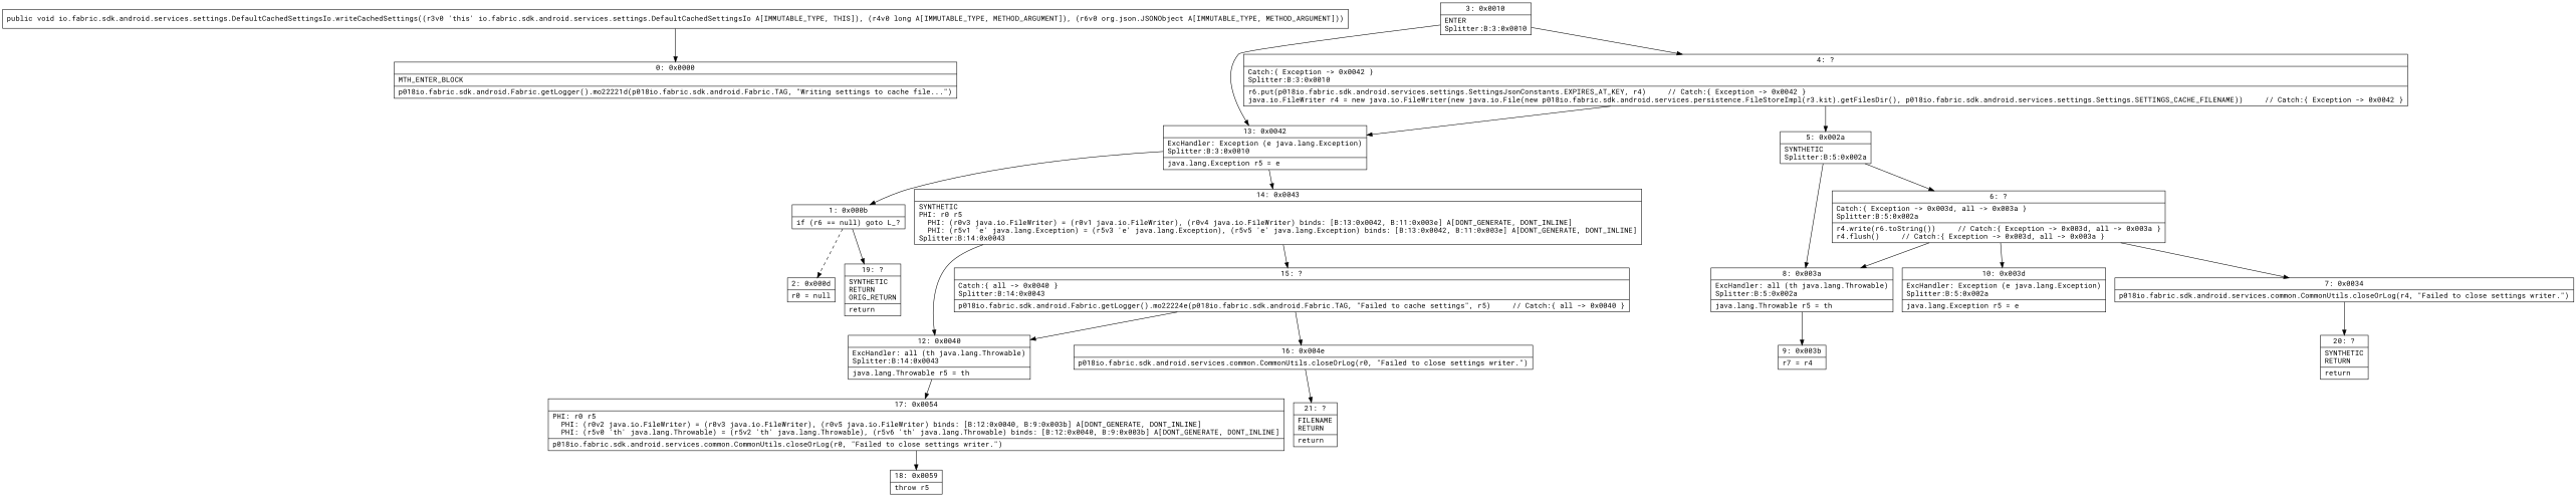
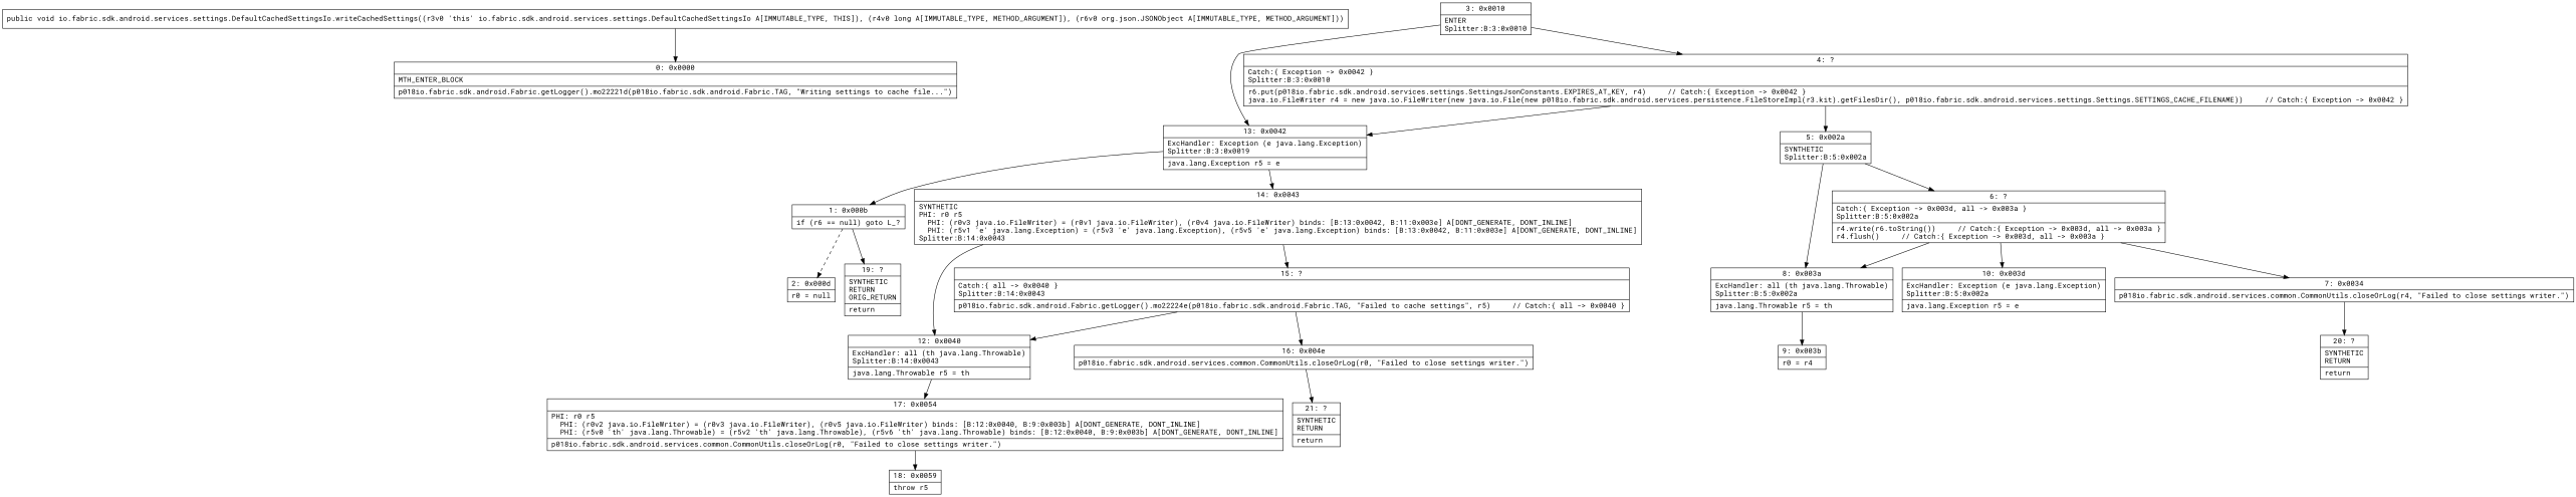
  digraph {
    fontname="Roboto Mono"
    node [fontname="Roboto Mono" shape=record]
    edge [fontname="Roboto Mono"]
    n1 [label="{0\:\ 0x0000|MTH_ENTER_BLOCK\l|p018io.fabric.sdk.android.Fabric.getLogger().mo22221d(p018io.fabric.sdk.android.Fabric.TAG, \"Writing settings to cache file...\")\l}"]
    n2 [label="{1\:\ 0x000b|if (r6 == null) goto L_?\l}"]
    n3 [label="{2\:\ 0x000d|r0 = null\l}"]
    n4 [label="{19\:\ ?|SYNTHETIC\lRETURN\lORIG_RETURN\l|return\l}"]
    n5 [label="{3\:\ 0x0010|ENTER\lSplitter:B:3:0x0010\l}"]
    n6 [label="{4\:\ ?|Catch:\{ Exception \-\> 0x0042 \}\lSplitter:B:3:0x0010\l|r6.put(p018io.fabric.sdk.android.services.settings.SettingsJsonConstants.EXPIRES_AT_KEY, r4)     \/\/ Catch:\{ Exception \-\> 0x0042 \}\ljava.io.FileWriter r4 = new java.io.FileWriter(new java.io.File(new p018io.fabric.sdk.android.services.persistence.FileStoreImpl(r3.kit).getFilesDir(), p018io.fabric.sdk.android.services.settings.Settings.SETTINGS_CACHE_FILENAME))     \/\/ Catch:\{ Exception \-\> 0x0042 \}\l}"]
-   n7 [label="{13\:\ 0x0042|ExcHandler: Exception (e java.lang.Exception)\lSplitter:B:3:0x0010\l|java.lang.Exception r5 = e\l}"]
+   n7 [label="{13\:\ 0x0042|ExcHandler: Exception (e java.lang.Exception)\lSplitter:B:3:0x0019\l|java.lang.Exception r5 = e\l}"]
    n8 [label="{5\:\ 0x002a|SYNTHETIC\lSplitter:B:5:0x002a\l}"]
    n9 [label="{14\:\ 0x0043|SYNTHETIC\lPHI: r0 r5 \l  PHI: (r0v3 java.io.FileWriter) = (r0v1 java.io.FileWriter), (r0v4 java.io.FileWriter) binds: [B:13:0x0042, B:11:0x003e] A[DONT_GENERATE, DONT_INLINE]\l  PHI: (r5v1 'e' java.lang.Exception) = (r5v3 'e' java.lang.Exception), (r5v5 'e' java.lang.Exception) binds: [B:13:0x0042, B:11:0x003e] A[DONT_GENERATE, DONT_INLINE]\lSplitter:B:14:0x0043\l}"]
    n10 [label="{6\:\ ?|Catch:\{ Exception \-\> 0x003d, all \-\> 0x003a \}\lSplitter:B:5:0x002a\l|r4.write(r6.toString())     \/\/ Catch:\{ Exception \-\> 0x003d, all \-\> 0x003a \}\lr4.flush()     \/\/ Catch:\{ Exception \-\> 0x003d, all \-\> 0x003a \}\l}"]
    n11 [label="{8\:\ 0x003a|ExcHandler: all (th java.lang.Throwable)\lSplitter:B:5:0x002a\l|java.lang.Throwable r5 = th\l}"]
    n12 [label="{10\:\ 0x003d|ExcHandler: Exception (e java.lang.Exception)\lSplitter:B:5:0x002a\l|java.lang.Exception r5 = e\l}"]
    n13 [label="{7\:\ 0x0034|p018io.fabric.sdk.android.services.common.CommonUtils.closeOrLog(r4, \"Failed to close settings writer.\")\l}"]
-   n14 [label="{9\:\ 0x003b|r7 = r4\l}"]
+   n14 [label="{9\:\ 0x003b|r0 = r4\l}"]
    n15 [label="{20\:\ ?|SYNTHETIC\lRETURN\l|return\l}"]
    n16 [label="{17\:\ 0x0054|PHI: r0 r5 \l  PHI: (r0v2 java.io.FileWriter) = (r0v3 java.io.FileWriter), (r0v5 java.io.FileWriter) binds: [B:12:0x0040, B:9:0x003b] A[DONT_GENERATE, DONT_INLINE]\l  PHI: (r5v0 'th' java.lang.Throwable) = (r5v2 'th' java.lang.Throwable), (r5v6 'th' java.lang.Throwable) binds: [B:12:0x0040, B:9:0x003b] A[DONT_GENERATE, DONT_INLINE]\l|p018io.fabric.sdk.android.services.common.CommonUtils.closeOrLog(r0, \"Failed to close settings writer.\")\l}"]
    n17 [label="{18\:\ 0x0059|throw r5\l}"]
    n18 [label="{12\:\ 0x0040|ExcHandler: all (th java.lang.Throwable)\lSplitter:B:14:0x0043\l|java.lang.Throwable r5 = th\l}"]
    n19 [label="{15\:\ ?|Catch:\{ all \-\> 0x0040 \}\lSplitter:B:14:0x0043\l|p018io.fabric.sdk.android.Fabric.getLogger().mo22224e(p018io.fabric.sdk.android.Fabric.TAG, \"Failed to cache settings\", r5)     \/\/ Catch:\{ all \-\> 0x0040 \}\l}"]
    n20 [label="{16\:\ 0x004e|p018io.fabric.sdk.android.services.common.CommonUtils.closeOrLog(r0, \"Failed to close settings writer.\")\l}"]
-   n21 [label="{21\:\ ?|FILENAME\lRETURN\l|return\l}"]
+   n21 [label="{21\:\ ?|SYNTHETIC\lRETURN\l|return\l}"]
    n22 [label="{public void io.fabric.sdk.android.services.settings.DefaultCachedSettingsIo.writeCachedSettings((r3v0 'this' io.fabric.sdk.android.services.settings.DefaultCachedSettingsIo A[IMMUTABLE_TYPE, THIS]), (r4v0 long A[IMMUTABLE_TYPE, METHOD_ARGUMENT]), (r6v0 org.json.JSONObject A[IMMUTABLE_TYPE, METHOD_ARGUMENT])) }"]
    n2 -> n3 [style=dashed]
    n2 -> n4
    n5 -> n6
    n5 -> n7
    n6 -> n7
    n6 -> n8
    n7 -> n2
    n7 -> n9
    n8 -> n10
    n8 -> n11
    n9 -> n18
    n9 -> n19
    n10 -> n11
    n10 -> n12
    n10 -> n13
    n11 -> n14
    n13 -> n15
    n16 -> n17
    n18 -> n16
    n19 -> n18
    n19 -> n20
    n20 -> n21
    n22 -> n1
  }
